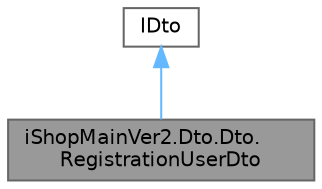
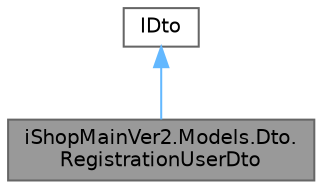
  digraph {
    node [color=gray40 fontname=Helvetica fontsize=10 shape=box style=filled]
-   n1 [fillcolor=grey60 fontcolor=black height=0.2 label="iShopMainVer2.Dto.Dto.\lRegistrationUserDto" width=0.4]
+   n1 [fillcolor=grey60 fontcolor=black height=0.2 label="iShopMainVer2.Models.Dto.\lRegistrationUserDto" width=0.4]
    n2 [fillcolor=white height=0.2 label=IDto width=0.4]
    n2 -> n1 [color=steelblue1 dir=back fontname=Helvetica fontsize=10 labelfontname=Helvetica labelfontsize=10 style=solid]
  }
